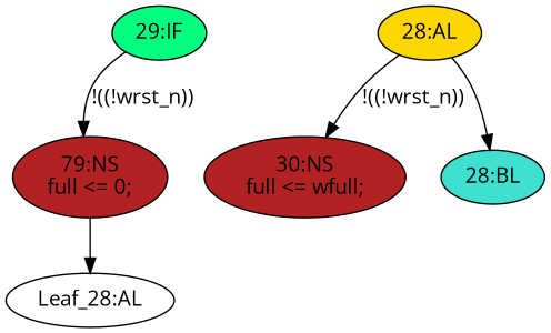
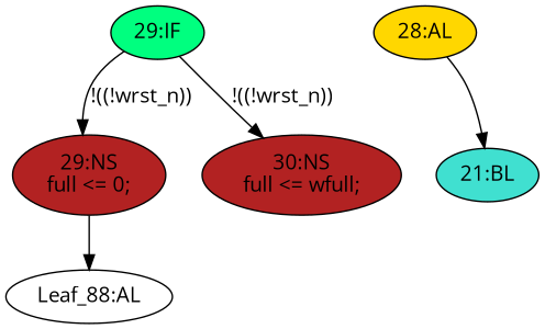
  strict digraph {
    fontname="Open Sans"
    node [fillcolor=firebrick fontname="Open Sans" statements="[]" style=filled typ=NonblockingSubstitution]
    edge [cond="['wrst_n']" fontname="Open Sans" lineno=29]
    n1 [ast="<pyverilog.vparser.ast.IfStatement object at 0x7f06fec91310>" fillcolor=springgreen label="29:IF" typ=IfStatement]
    n2 [ast="<pyverilog.vparser.ast.NonblockingSubstitution object at 0x7f06fec912d0>" label="30:NS\nfull <= wfull;" statements="[<pyverilog.vparser.ast.NonblockingSubstitution object at 0x7f06fec912d0>]"]
-   n3 [ast="<pyverilog.vparser.ast.NonblockingSubstitution object at 0x7f06fec91f90>" label="79:NS\nfull <= 0;" statements="[<pyverilog.vparser.ast.NonblockingSubstitution object at 0x7f06fec91f90>]"]
-   n4 [def_var="['full']" label="Leaf_28:AL" fillcolor="" statements="" style="" typ=""]
+   n3 [ast="<pyverilog.vparser.ast.NonblockingSubstitution object at 0x7f06fec91f90>" label="29:NS\nfull <= 0;" statements="[<pyverilog.vparser.ast.NonblockingSubstitution object at 0x7f06fec91f90>]"]
+   n4 [def_var="['full']" label="Leaf_88:AL" fillcolor="" statements="" style="" typ=""]
    n5 [ast="<pyverilog.vparser.ast.Always object at 0x7f06fec951d0>" clk_sens=True fillcolor=gold label="28:AL" sens="['wclk', 'wrst_n']" typ=Always use_var="['wfull', 'wrst_n']"]
-   n6 [ast="<pyverilog.vparser.ast.Block object at 0x7f06fec95350>" fillcolor=turquoise label="28:BL" typ=Block]
-   n5 -> n2 [label="!((!wrst_n))"]
+   n6 [ast="<pyverilog.vparser.ast.Block object at 0x7f06fec95350>" fillcolor=turquoise label="21:BL" typ=Block]
+   n1 -> n2 [label="!((!wrst_n))"]
    n1 -> n3 [label="!((!wrst_n))"]
    n3 -> n4 [cond="[]" lineno=None]
    n5 -> n6 [cond="[]" lineno=None]
  }
